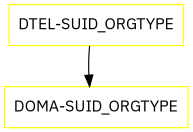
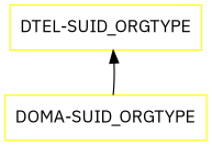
  digraph {
    fontname="IBM Plex Sans"
    node [color=yellow shape=box fontname="IBM Plex Sans"]
    "DTEL-SUID_ORGTYPE"
    "DOMA-SUID_ORGTYPE"
-   "DTEL-SUID_ORGTYPE" -> "DOMA-SUID_ORGTYPE" [fontname="IBM Plex Sans"]
+   "DOMA-SUID_ORGTYPE" -> "DTEL-SUID_ORGTYPE" [fontname="IBM Plex Sans"]
  }
